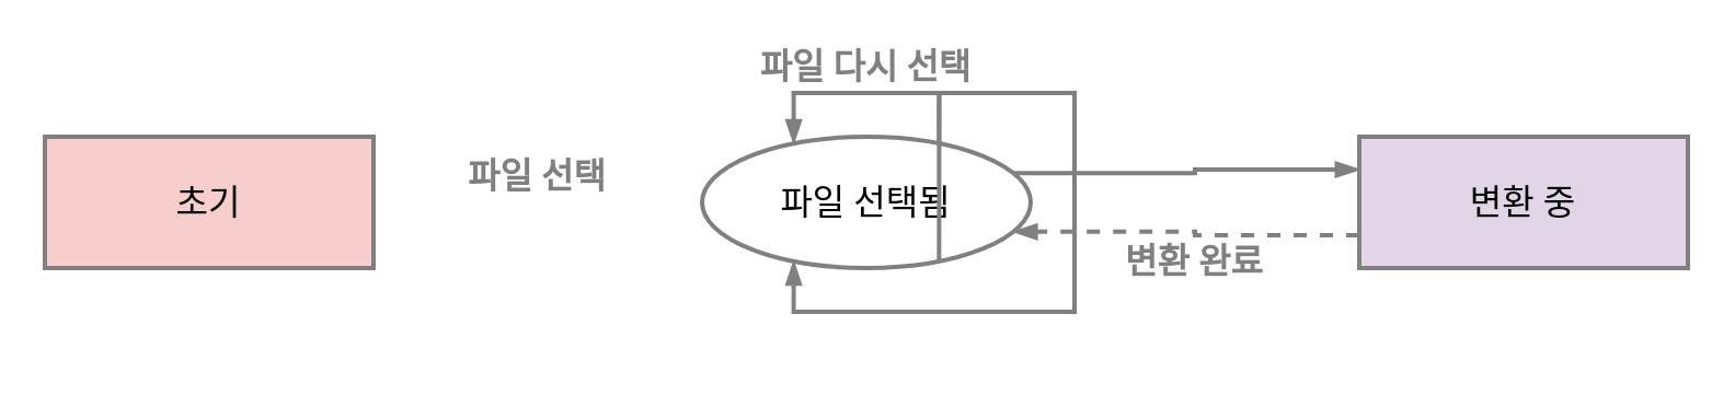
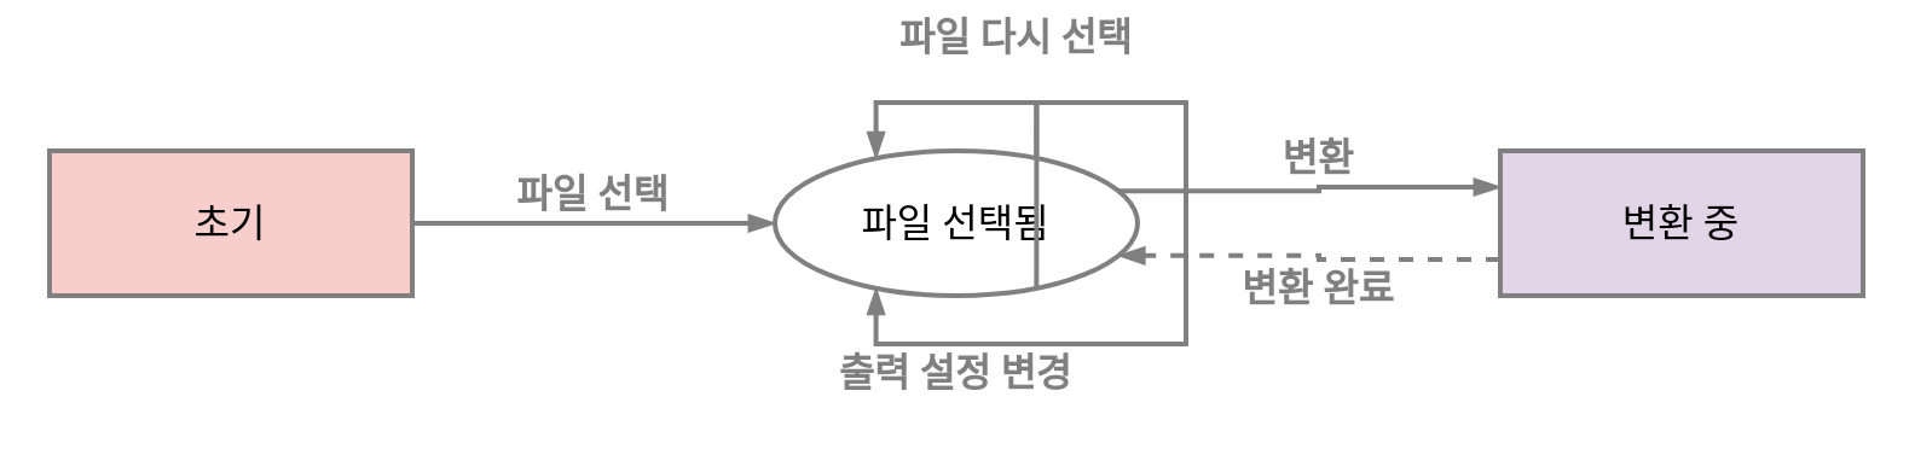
  <mxCell id="0" />
  <mxCell id="1" parent="0" />
+ <mxCell id="2" style="edgeStyle=orthogonalEdgeStyle;rounded=0;orthogonalLoop=1;jettySize=auto;html=1;exitX=1;exitY=0.5;exitDx=0;exitDy=0;entryX=0;entryY=0.5;entryDx=0;entryDy=0;fontSize=16;strokeColor=#808080;fontFamily=Pretendard;strokeWidth=2;endArrow=blockThin;endFill=1;" edge="1" parent="1" source="3" target="5"><mxGeometry relative="1" as="geometry" /></mxCell>
  <mxCell id="3" value="초기" style="rounded=0;whiteSpace=wrap;html=1;fontFamily=Pretendard;fontSize=16;fontStyle=0;glass=0;shadow=0;backgroundOutline=0;strokeColor=#808080;strokeWidth=2;fillColor=#f8cecc;" vertex="1" parent="1"><mxGeometry x="20" y="62" width="150" height="60" as="geometry" /></mxCell>
  <mxCell id="4" style="edgeStyle=orthogonalEdgeStyle;rounded=0;orthogonalLoop=1;jettySize=auto;html=1;exitX=1;exitY=0.25;exitDx=0;exitDy=0;entryX=0;entryY=0.25;entryDx=0;entryDy=0;fontSize=16;strokeColor=#808080;fontFamily=Pretendard;strokeWidth=2;endArrow=blockThin;endFill=1;" edge="1" parent="1" source="5" target="7"><mxGeometry relative="1" as="geometry" /></mxCell>
  <mxCell id="5" value="파일 선택됨" style="ellipse;whiteSpace=wrap;html=1;fontFamily=Pretendard;fontSize=16;fontStyle=0;glass=0;shadow=0;backgroundOutline=0;strokeColor=#808080;strokeWidth=2;" vertex="1" parent="1"><mxGeometry x="320" y="62" width="150" height="60" as="geometry" /></mxCell>
  <mxCell id="6" style="edgeStyle=orthogonalEdgeStyle;rounded=0;orthogonalLoop=1;jettySize=auto;html=1;exitX=0;exitY=0.75;exitDx=0;exitDy=0;entryX=1;entryY=0.75;entryDx=0;entryDy=0;fontSize=16;dashed=1;strokeColor=#808080;fontFamily=Pretendard;strokeWidth=2;endArrow=blockThin;endFill=1;" edge="1" parent="1" source="7" target="5"><mxGeometry relative="1" as="geometry" /></mxCell>
  <mxCell id="7" value="변환 중" style="rounded=0;whiteSpace=wrap;html=1;fontFamily=Pretendard;fontSize=16;fontStyle=0;glass=0;shadow=0;backgroundOutline=0;strokeColor=#808080;strokeWidth=2;fillColor=#e1d5e7;" vertex="1" parent="1"><mxGeometry x="620" y="62" width="150" height="60" as="geometry" /></mxCell>
  <mxCell id="8" value="파일 선택" style="text;html=1;align=center;verticalAlign=middle;whiteSpace=wrap;rounded=0;fontSize=16;fontFamily=Pretendard;fillColor=none;labelBorderColor=none;labelBackgroundColor=none;spacing=2;fontStyle=1;fontColor=#808080;" vertex="1" parent="1"><mxGeometry x="175" y="70" width="140" height="20" as="geometry" /></mxCell>
+ <mxCell id="9" value="변환" style="text;html=1;align=center;verticalAlign=middle;whiteSpace=wrap;rounded=0;fontSize=16;fontFamily=Pretendard;fillColor=none;labelBorderColor=none;labelBackgroundColor=none;spacing=2;fontStyle=1;fontColor=#808080;" vertex="1" parent="1"><mxGeometry x="475" y="55" width="140" height="20" as="geometry" /></mxCell>
  <mxCell id="10" value="변환 완료" style="text;html=1;align=center;verticalAlign=middle;whiteSpace=wrap;rounded=0;fontSize=16;fontFamily=Pretendard;fillColor=none;labelBorderColor=none;labelBackgroundColor=none;spacing=2;fontStyle=1;fontColor=#808080;" vertex="1" parent="1"><mxGeometry x="475" y="109" width="140" height="20" as="geometry" /></mxCell>
  <mxCell id="11" style="edgeStyle=orthogonalEdgeStyle;rounded=0;orthogonalLoop=1;jettySize=auto;html=1;exitX=0.75;exitY=1;exitDx=0;exitDy=0;entryX=0.25;entryY=1;entryDx=0;entryDy=0;fontFamily=Pretendard;fontSize=16;strokeColor=#808080;strokeWidth=2;endArrow=blockThin;endFill=1;" edge="1" parent="1" source="5" target="5"><mxGeometry relative="1" as="geometry" /></mxCell>
+ <mxCell id="12" value="출력 설정 변경" style="text;html=1;align=center;verticalAlign=middle;whiteSpace=wrap;rounded=0;fontSize=16;fontFamily=Pretendard;fillColor=none;labelBorderColor=none;labelBackgroundColor=none;spacing=2;fontStyle=1;fontColor=#808080;" vertex="1" parent="1"><mxGeometry x="325" y="144" width="140" height="20" as="geometry" /></mxCell>
  <mxCell id="13" style="edgeStyle=orthogonalEdgeStyle;rounded=0;orthogonalLoop=1;jettySize=auto;html=1;exitX=0.75;exitY=0;exitDx=0;exitDy=0;entryX=0.25;entryY=0;entryDx=0;entryDy=0;fontFamily=Pretendard;fontSize=16;endArrow=blockThin;endFill=1;strokeColor=#808080;strokeWidth=2;" edge="1" parent="1" source="5" target="5"><mxGeometry relative="1" as="geometry"><mxPoint x="432.5" y="57" as="sourcePoint" /><mxPoint x="357.5" y="57" as="targetPoint" /><Array as="points"><mxPoint x="433" y="42" /><mxPoint x="358" y="42" /></Array></mxGeometry></mxCell>
- <mxCell id="14" value="파일 다시 선택" style="text;html=1;align=center;verticalAlign=middle;whiteSpace=wrap;rounded=0;fontSize=16;fontFamily=Pretendard;fillColor=none;labelBorderColor=none;labelBackgroundColor=none;spacing=2;fontStyle=1;fontColor=#808080;" vertex="1" parent="1"><mxGeometry x="325" y="20" width="140" height="20" as="geometry" /></mxCell>
+ <mxCell id="14" value="파일 다시 선택" style="text;html=1;align=center;verticalAlign=middle;whiteSpace=wrap;rounded=0;fontSize=16;fontFamily=Pretendard;fillColor=none;labelBorderColor=none;labelBackgroundColor=none;spacing=2;fontStyle=1;fontColor=#808080;" vertex="1" parent="1"><mxGeometry x="350" y="5" width="140" height="20" as="geometry" /></mxCell>
